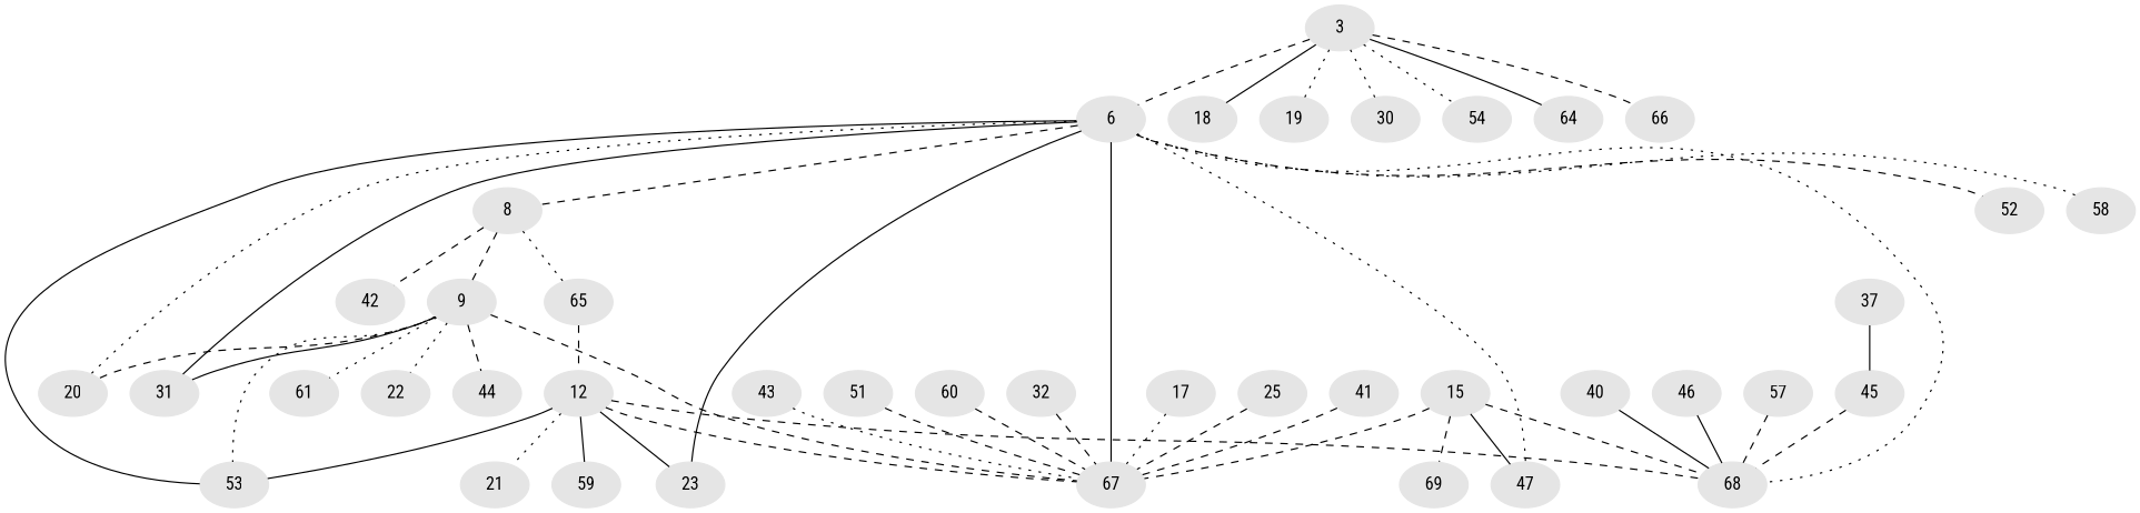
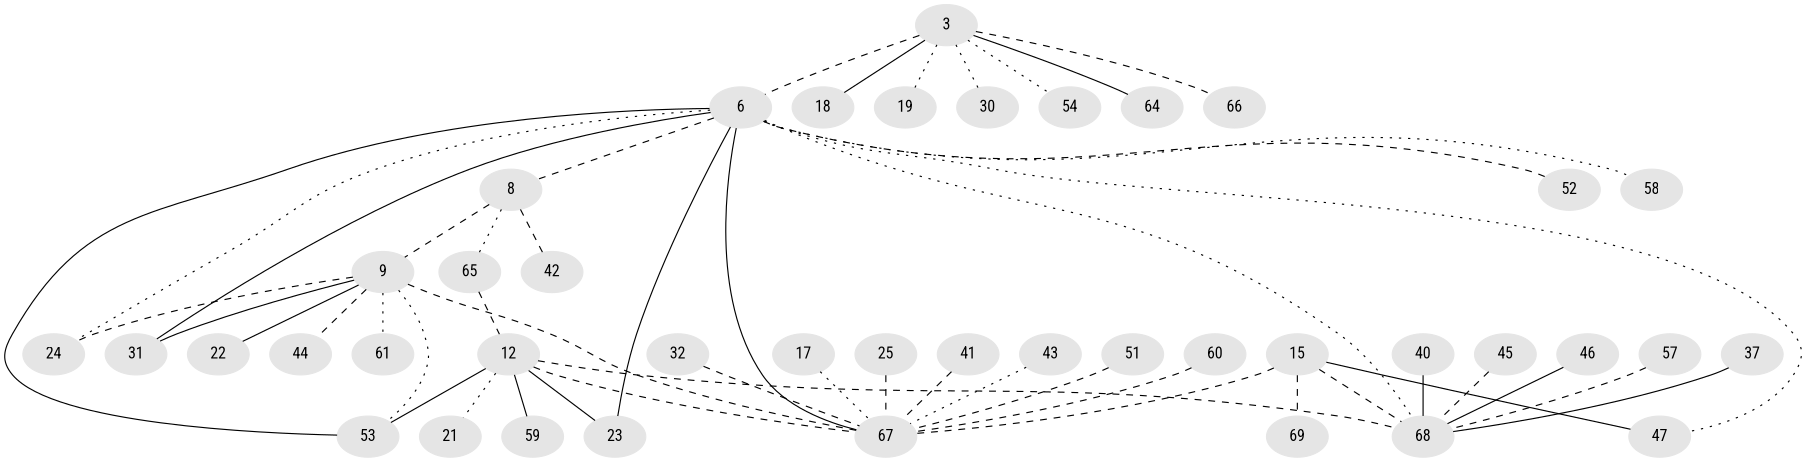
  graph {
    fontname="Roboto Condensed"
    node [color=gray90 fontname="Roboto Condensed" style=filled]
    edge [fontname="Roboto Condensed" style=dashed]
    3 [super="+1"]
    6 [super="+2"]
    18
    19
    30
    54 [super="+39"]
    64 [super="+32+36"]
    66
    8 [super="+7"]
    23
-   24 [label=20]
+   24
    31
    47
    52
    53 [super="+50"]
    58
    67 [super="+55+63+11+16+49+14"]
    68 [super="+5+28"]
    9
    42
    65
    22
    44
    61 [super="+56"]
    12 [super="+10"]
    21
    59
    15
    69
    17
    25
    37
    40
    41
    43
    45
    46 [super="+34"]
    51 [super="+38"]
    57 [super="+20"]
    60
    n41 [label=32]
    3 -- 6 [weight=2]
    3 -- 18 [style=solid]
    3 -- 19 [style=dotted]
    3 -- 30 [style=dotted]
    3 -- 54 [style=dotted]
    3 -- 64 [style=solid]
    3 -- 66
    6 -- 8 [weight=2]
    6 -- 23 [style=solid]
    6 -- 24 [style=dotted]
    6 -- 31 [style=solid]
    6 -- 47 [style=dotted]
    6 -- 52
    6 -- 53 [style=solid]
    6 -- 58 [style=dotted weight=2]
    6 -- 67 [style=solid weight=2]
    6 -- 68 [style=dotted weight=2]
    8 -- 9 [weight=2]
    8 -- 42
    8 -- 65 [style=dotted]
    9 -- 24
    9 -- 31 [style=solid]
    9 -- 53 [style=dotted]
    9 -- 67
-   9 -- 22 [style=dotted]
+   9 -- 22 [style=solid]
    9 -- 44
    9 -- 61 [style=dotted]
    65 -- 12
    12 -- 23 [style=solid]
    12 -- 53 [style=solid]
    12 -- 67 [weight=2]
    12 -- 68
    12 -- 21 [style=dotted]
    12 -- 59 [style=solid]
    15 -- 47 [style=solid]
    15 -- 67 [weight=3]
    15 -- 68
    15 -- 69
    17 -- 67 [style=dotted]
    25 -- 67
-   37 -- 45 [style=solid]
+   37 -- 68 [style=solid]
    40 -- 68 [style=solid]
    41 -- 67
    43 -- 67 [style=dotted]
    45 -- 68
    46 -- 68 [style=solid]
    51 -- 67
    57 -- 68
    60 -- 67
    n41 -- 67
  }
